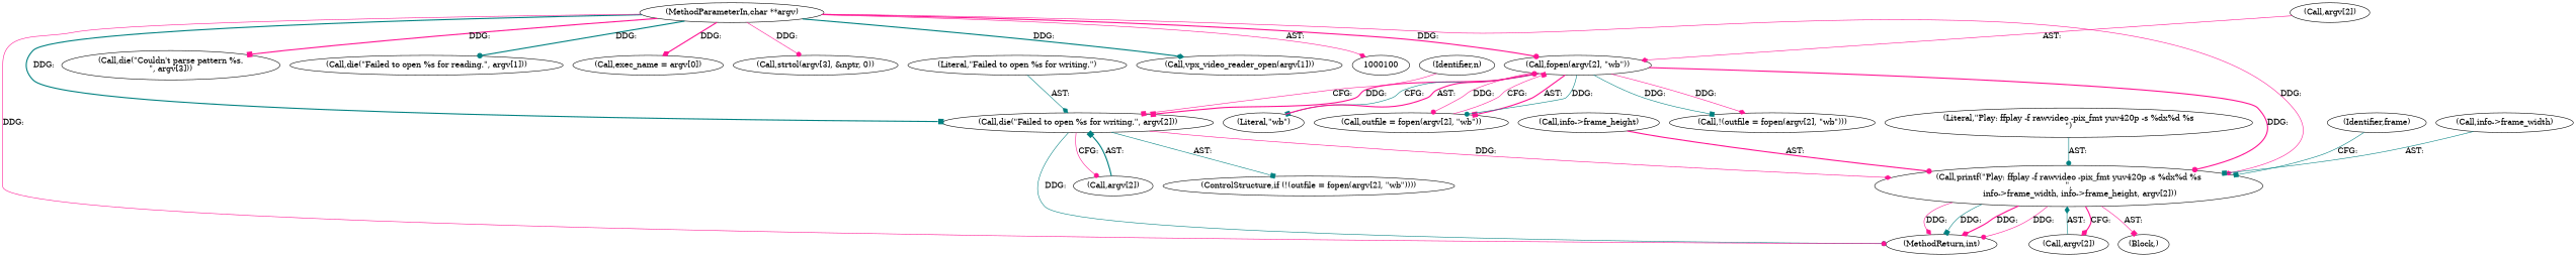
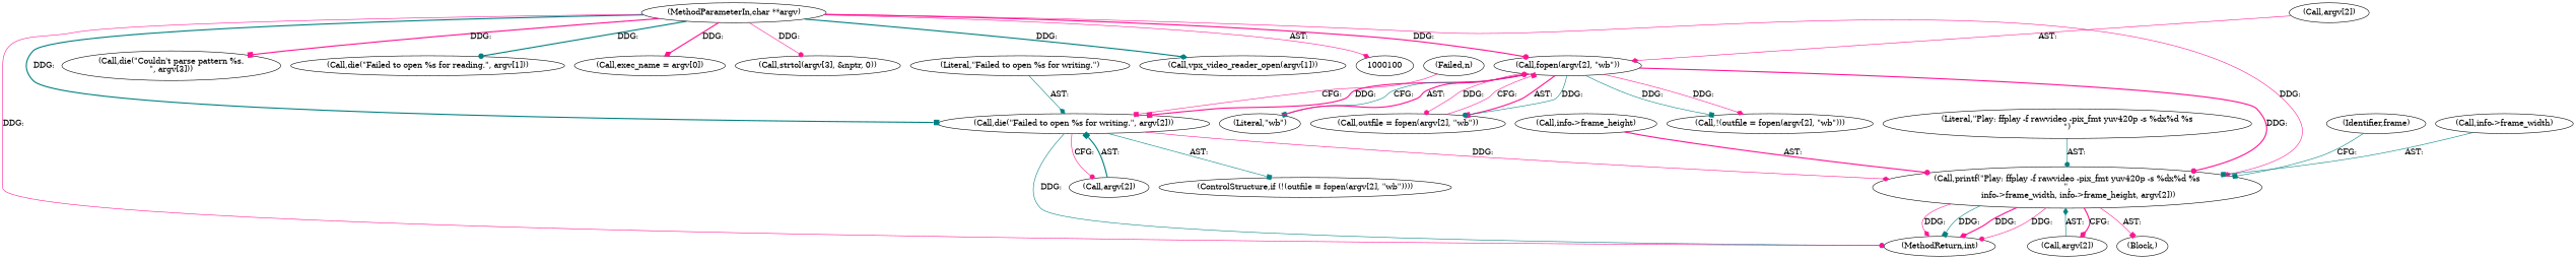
  digraph {
    edge [arrowhead=box color=deeppink style=solid]
    n1 [label="(Call,die(\"Failed to open %s for writing.\", argv[2]))"]
    n2 [label="(Call,printf(\"Play: ffplay -f rawvideo -pix_fmt yuv420p -s %dx%d %s\n\",\n         info->frame_width, info->frame_height, argv[2]))"]
    n3 [label="(ControlStructure,if (!(outfile = fopen(argv[2], \"wb\"))))"]
    n4 [label="(MethodReturn,int)"]
    n5 [label="(Call,argv[2])"]
    n6 [label="(Call,argv[2])"]
    n7 [label="(Block,)"]
    n8 [label="(Call,fopen(argv[2], \"wb\"))"]
    n9 [label="(Call,!(outfile = fopen(argv[2], \"wb\")))"]
    n10 [label="(Literal,\"wb\")"]
    n11 [label="(Call,outfile = fopen(argv[2], \"wb\"))"]
    n12 [label="(MethodParameterIn,char **argv)"]
    n13 [label="(Call,die(\"Couldn't parse pattern %s.\n\", argv[3]))"]
    n14 [label="(Call,die(\"Failed to open %s for reading.\", argv[1]))"]
    n15 [label="(Call,exec_name = argv[0])"]
    n16 [label="(Call,strtol(argv[3], &nptr, 0))"]
    n17 [label="(Call,vpx_video_reader_open(argv[1]))"]
    1000100
    n19 [label="(Identifier,frame)"]
    n20 [label="(Call,info->frame_width)"]
    n21 [label="(Call,argv[2])"]
    n22 [label="(Literal,\"Failed to open %s for writing.\")"]
-   n23 [label="(Identifier,n)"]
+   n23 [label="(Failed,n)"]
    n24 [label="(Call,info->frame_height)"]
    n25 [label="(Literal,\"Play: ffplay -f rawvideo -pix_fmt yuv420p -s %dx%d %s\n\")"]
    n1 -> n2 [arrowhead=diamond label="DDG: "]
    n1 -> n3 [color=teal label="AST: "]
    n1 -> n4 [arrowhead=dot color=teal label="DDG: "]
    n1 -> n5 [arrowhead=dot label="CFG: "]
    n2 -> n4 [color=teal label="DDG: "]
    n2 -> n4 [arrowhead=diamond label="DDG: " style=bold]
    n2 -> n4 [arrowhead=dot label="DDG: "]
    n2 -> n4 [arrowhead=diamond label="DDG: "]
    n2 -> n6 [arrowhead=diamond label="CFG: " style=bold]
    n2 -> n7 [label="AST: "]
    n5 -> n1 [color=teal label="AST: " style=bold]
    n6 -> n2 [arrowhead=diamond color=teal label="AST: "]
    n8 -> n1 [label="DDG: " style=bold]
    n8 -> n2 [arrowhead=dot label="DDG: " style=bold]
    n8 -> n9 [arrowhead=diamond label="DDG: "]
    n8 -> n9 [color=teal label="DDG: "]
    n8 -> n10 [color=teal label="CFG: "]
    n8 -> n11 [label="AST: " style=bold]
    n8 -> n11 [arrowhead=dot color=teal label="DDG: "]
    n8 -> n11 [arrowhead=dot label="DDG: "]
    n10 -> n8 [arrowhead=dot label="AST: " style=bold]
    n11 -> n8 [label="CFG: "]
    n12 -> n1 [color=teal label="DDG: " style=bold]
    n12 -> n2 [arrowhead=diamond label="DDG: "]
    n12 -> n4 [arrowhead=dot label="DDG: "]
    n12 -> n8 [arrowhead=dot label="DDG: " style=bold]
    n12 -> n13 [label="DDG: " style=bold]
    n12 -> n14 [arrowhead=dot color=teal label="DDG: " style=bold]
    n12 -> n15 [arrowhead=diamond label="DDG: " style=bold]
    n12 -> n16 [arrowhead=dot label="DDG: "]
    n12 -> n17 [arrowhead=diamond color=teal label="DDG: " style=bold]
    n12 -> 1000100 [arrowhead=diamond label="AST: "]
    n19 -> n2 [color=teal label="CFG: "]
    n20 -> n2 [color=teal label="AST: "]
    n21 -> n8 [arrowhead=diamond label="AST: "]
    n22 -> n1 [arrowhead=diamond color=teal label="AST: "]
    n23 -> n1 [label="CFG: "]
    n24 -> n2 [arrowhead=dot label="AST: " style=bold]
    n25 -> n2 [arrowhead=dot color=teal label="AST: "]
  }
